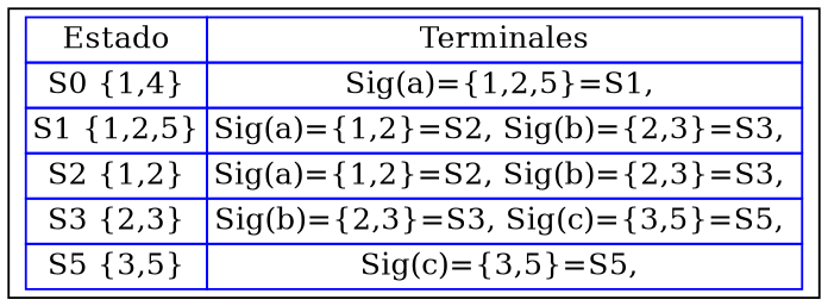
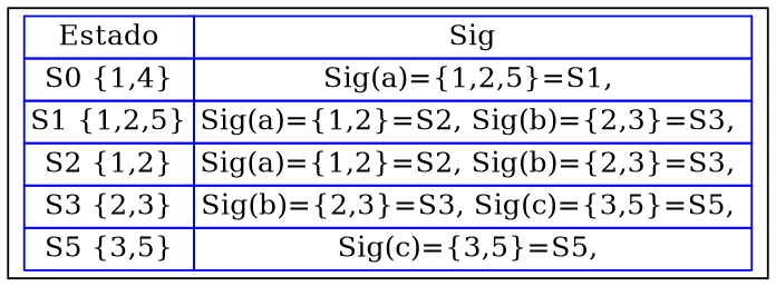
  digraph {
    concentrate=true
    rankdir=UD
-   n1 [label=<<table border='0' cellborder='1' color='blue' cellspacing='0'> <tr><td>Estado</td><td>Terminales</td></tr>  <tr><td>S0 {1,4}</td><td>Sig(a)={1,2,5}=S1, </td></tr>  <tr><td>S1 {1,2,5}</td><td>Sig(a)={1,2}=S2, Sig(b)={2,3}=S3, </td></tr>  <tr><td>S2 {1,2}</td><td>Sig(a)={1,2}=S2, Sig(b)={2,3}=S3, </td></tr>  <tr><td>S3 {2,3}</td><td>Sig(b)={2,3}=S3, Sig(c)={3,5}=S5, </td></tr>  <tr><td>S5 {3,5}</td><td>Sig(c)={3,5}=S5, </td></tr>  </table> > shape=box]
+   n1 [label=<<table border='0' cellborder='1' color='blue' cellspacing='0'> <tr><td>Estado</td><td>Sig</td></tr>  <tr><td>S0 {1,4}</td><td>Sig(a)={1,2,5}=S1, </td></tr>  <tr><td>S1 {1,2,5}</td><td>Sig(a)={1,2}=S2, Sig(b)={2,3}=S3, </td></tr>  <tr><td>S2 {1,2}</td><td>Sig(a)={1,2}=S2, Sig(b)={2,3}=S3, </td></tr>  <tr><td>S3 {2,3}</td><td>Sig(b)={2,3}=S3, Sig(c)={3,5}=S5, </td></tr>  <tr><td>S5 {3,5}</td><td>Sig(c)={3,5}=S5, </td></tr>  </table> > shape=box]
  }
